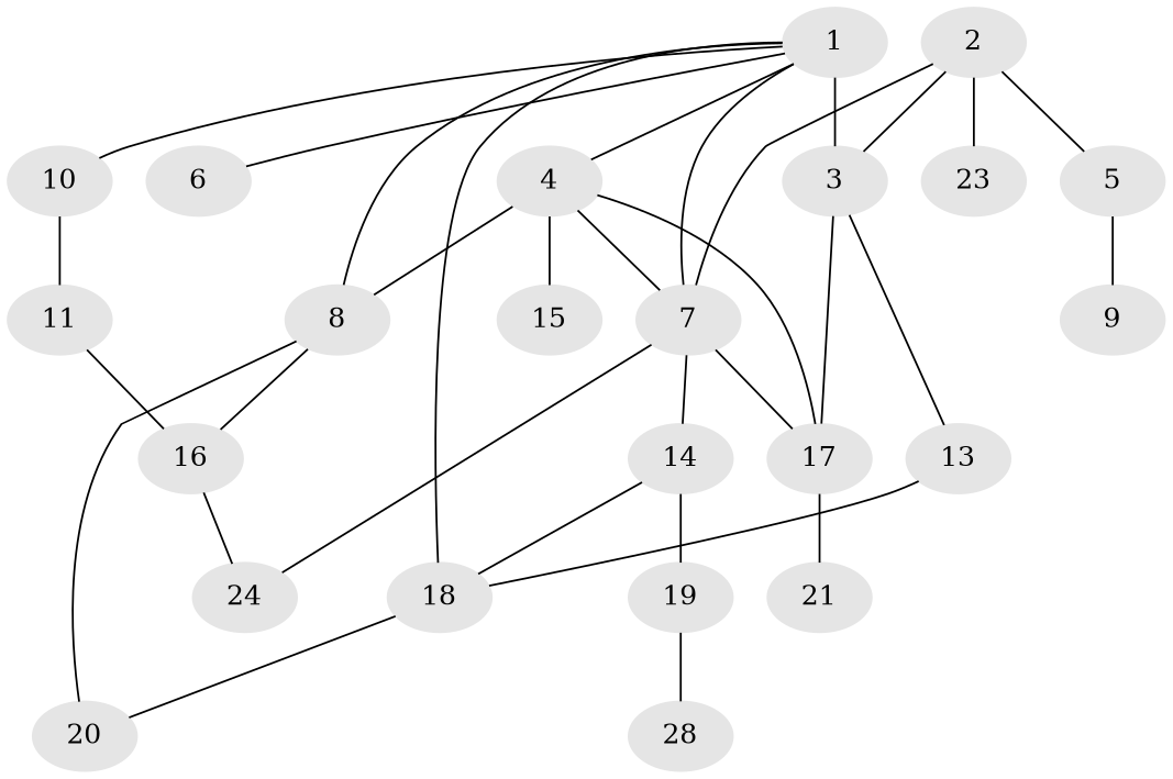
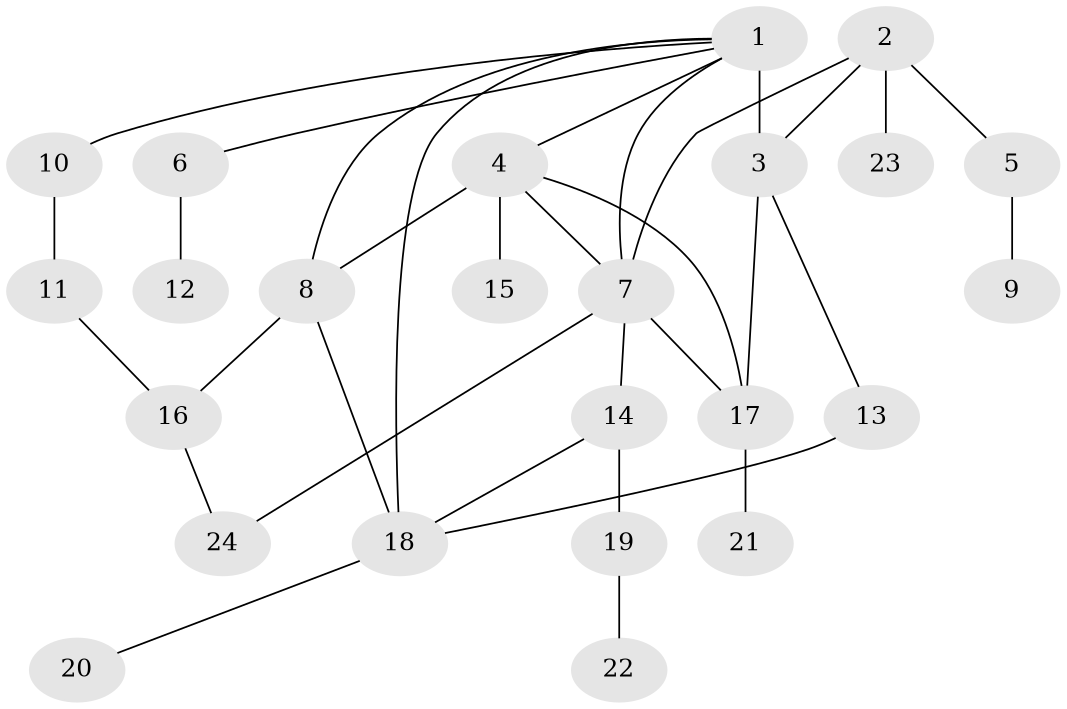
  graph {
    node [color=gray90 style=filled]
    edge [weight=1.0]
    1
    3
    4
    6
    7
    8
    10
    18
    2
    5
    23
    13
    17
    15
+   12
    14
    24
    20
    16
    11
    9
    21
    19
-   22 [label=28]
+   22
    1 -- 3 [weight=8.0]
    1 -- 4
    1 -- 6
    1 -- 7
    1 -- 8
    1 -- 10
    1 -- 18
    3 -- 13
    3 -- 17
    4 -- 7
    4 -- 8
    4 -- 17
    4 -- 15
+   6 -- 12 [weight=2.0]
    7 -- 17
    7 -- 14 [weight=4.0]
    7 -- 24
-   8 -- 20 [weight=2.0]
+   8 -- 18 [weight=2.0]
    8 -- 16
    10 -- 11 [weight=2.0]
    18 -- 20
    2 -- 3
    2 -- 7
    2 -- 5
    2 -- 23
    5 -- 9 [weight=2.0]
    13 -- 18
    17 -- 21
    14 -- 18
    14 -- 19
    16 -- 24
    11 -- 16
    19 -- 22
  }
